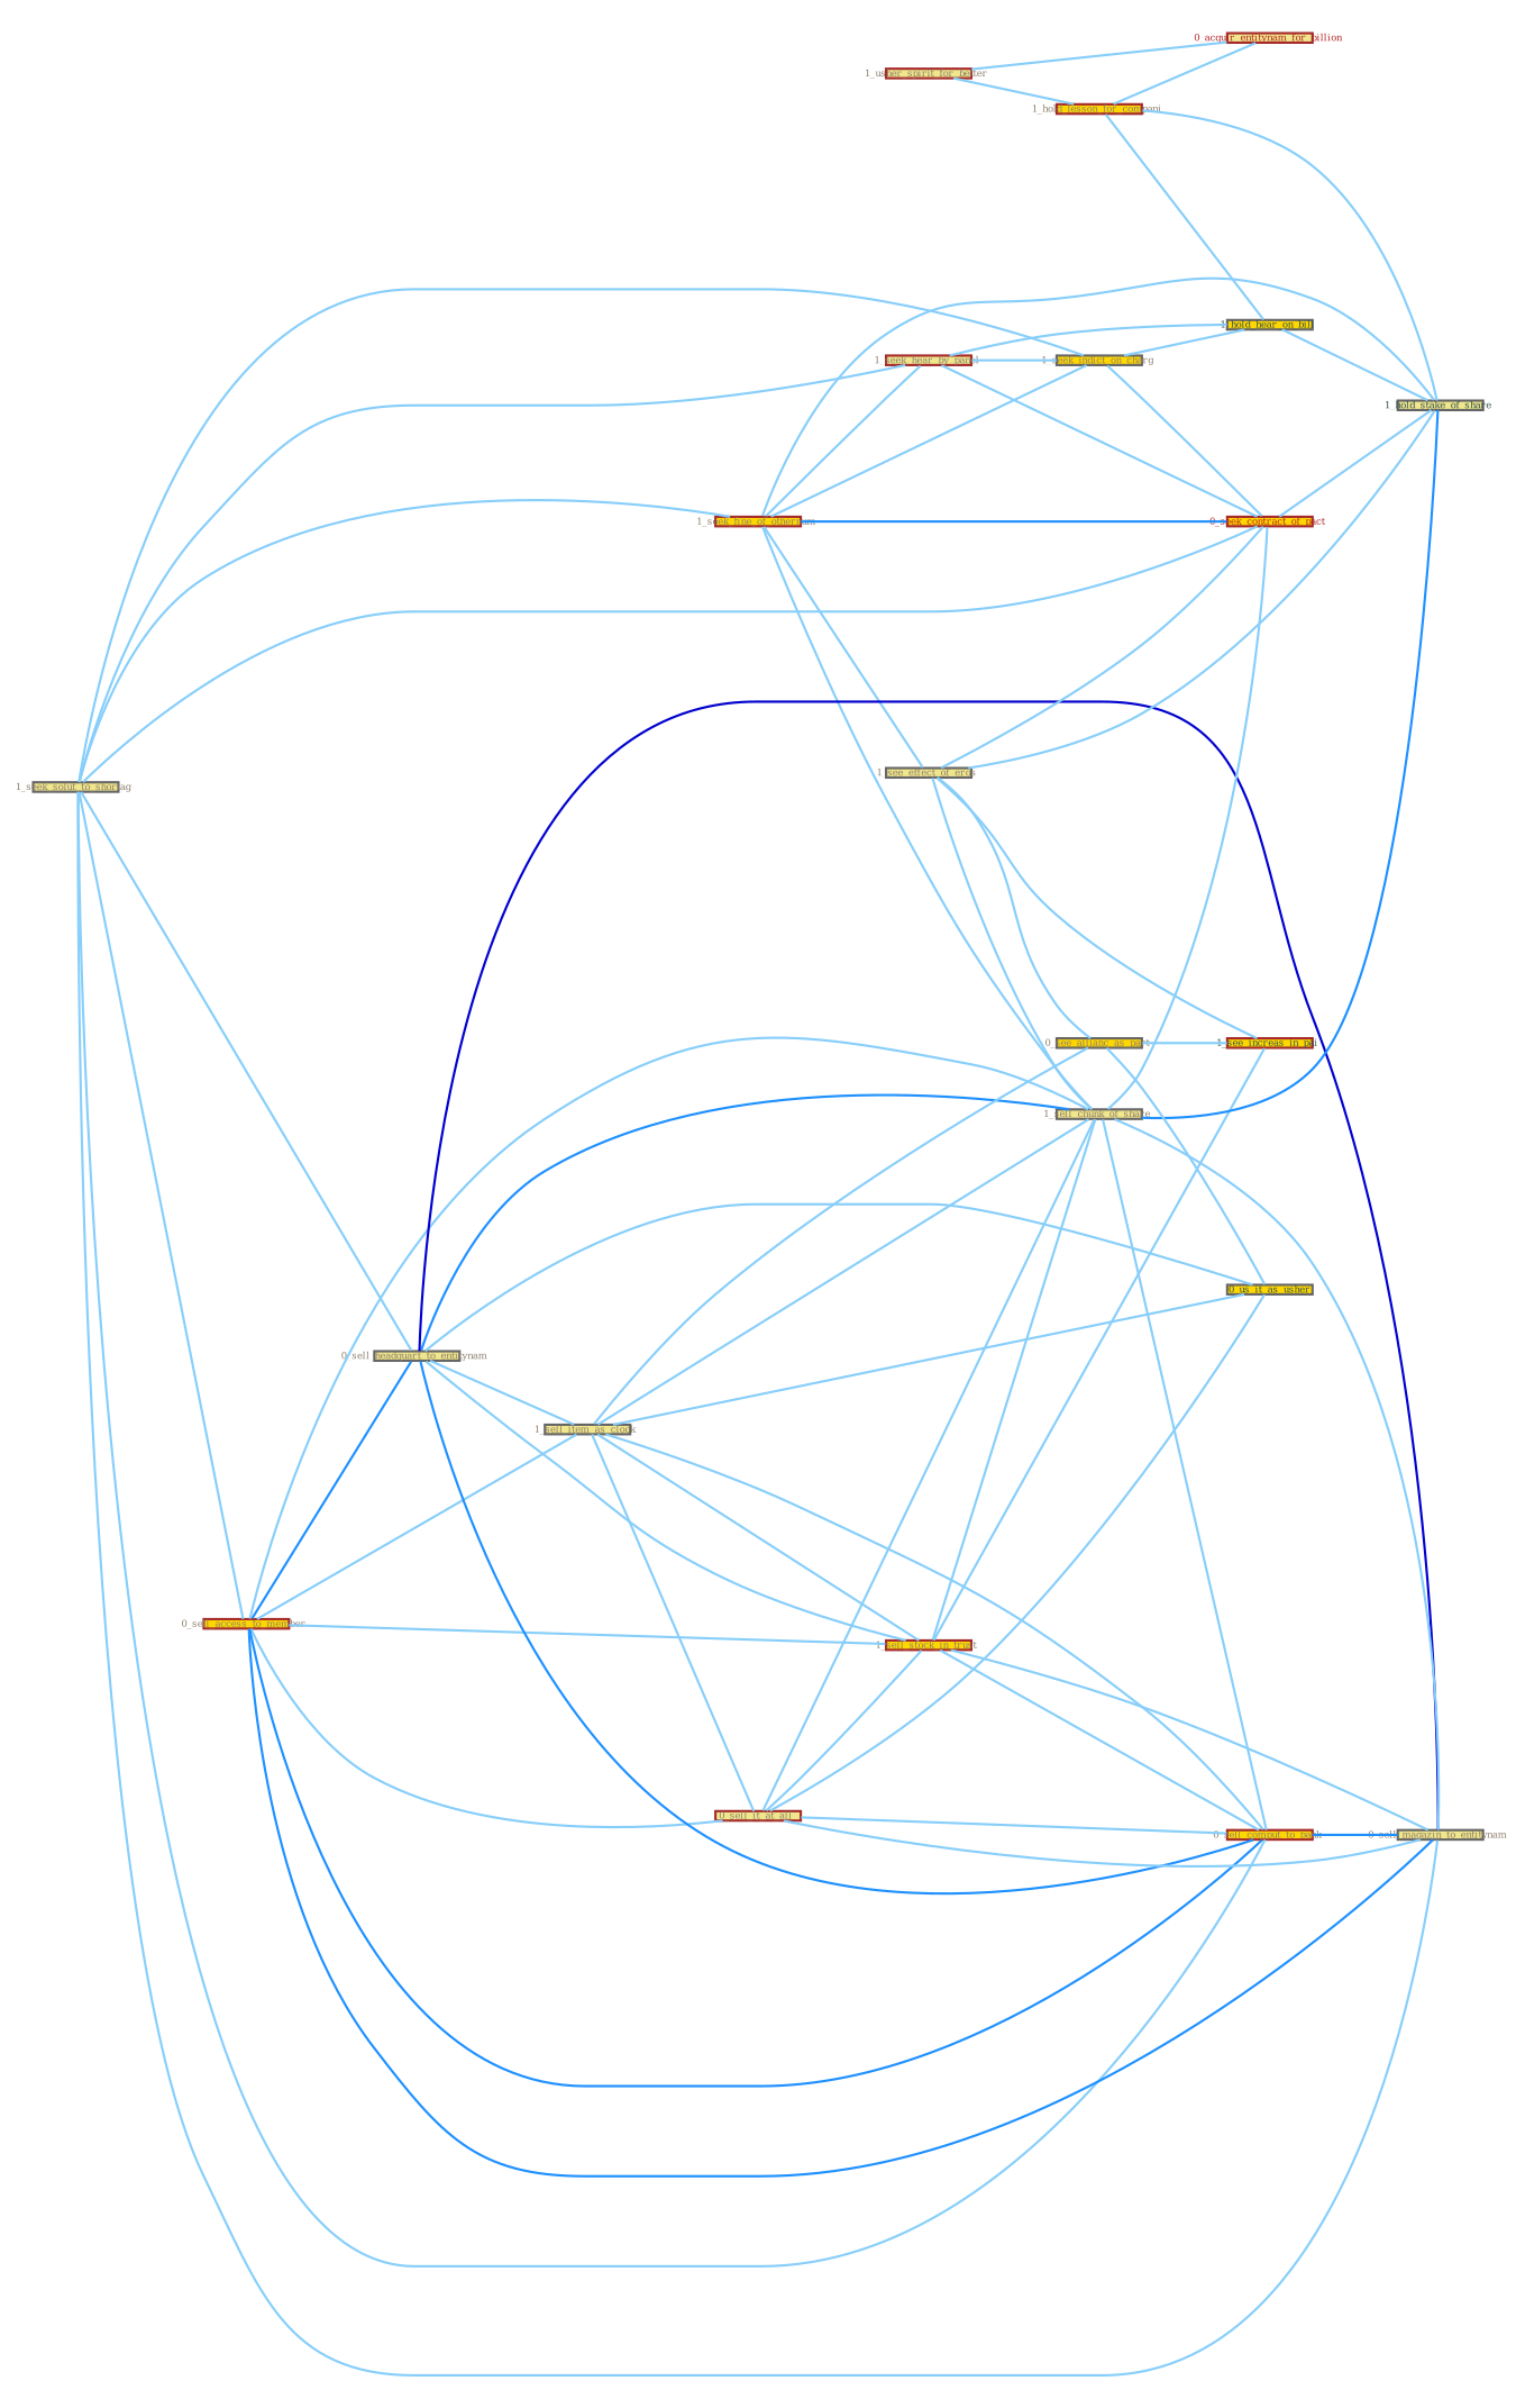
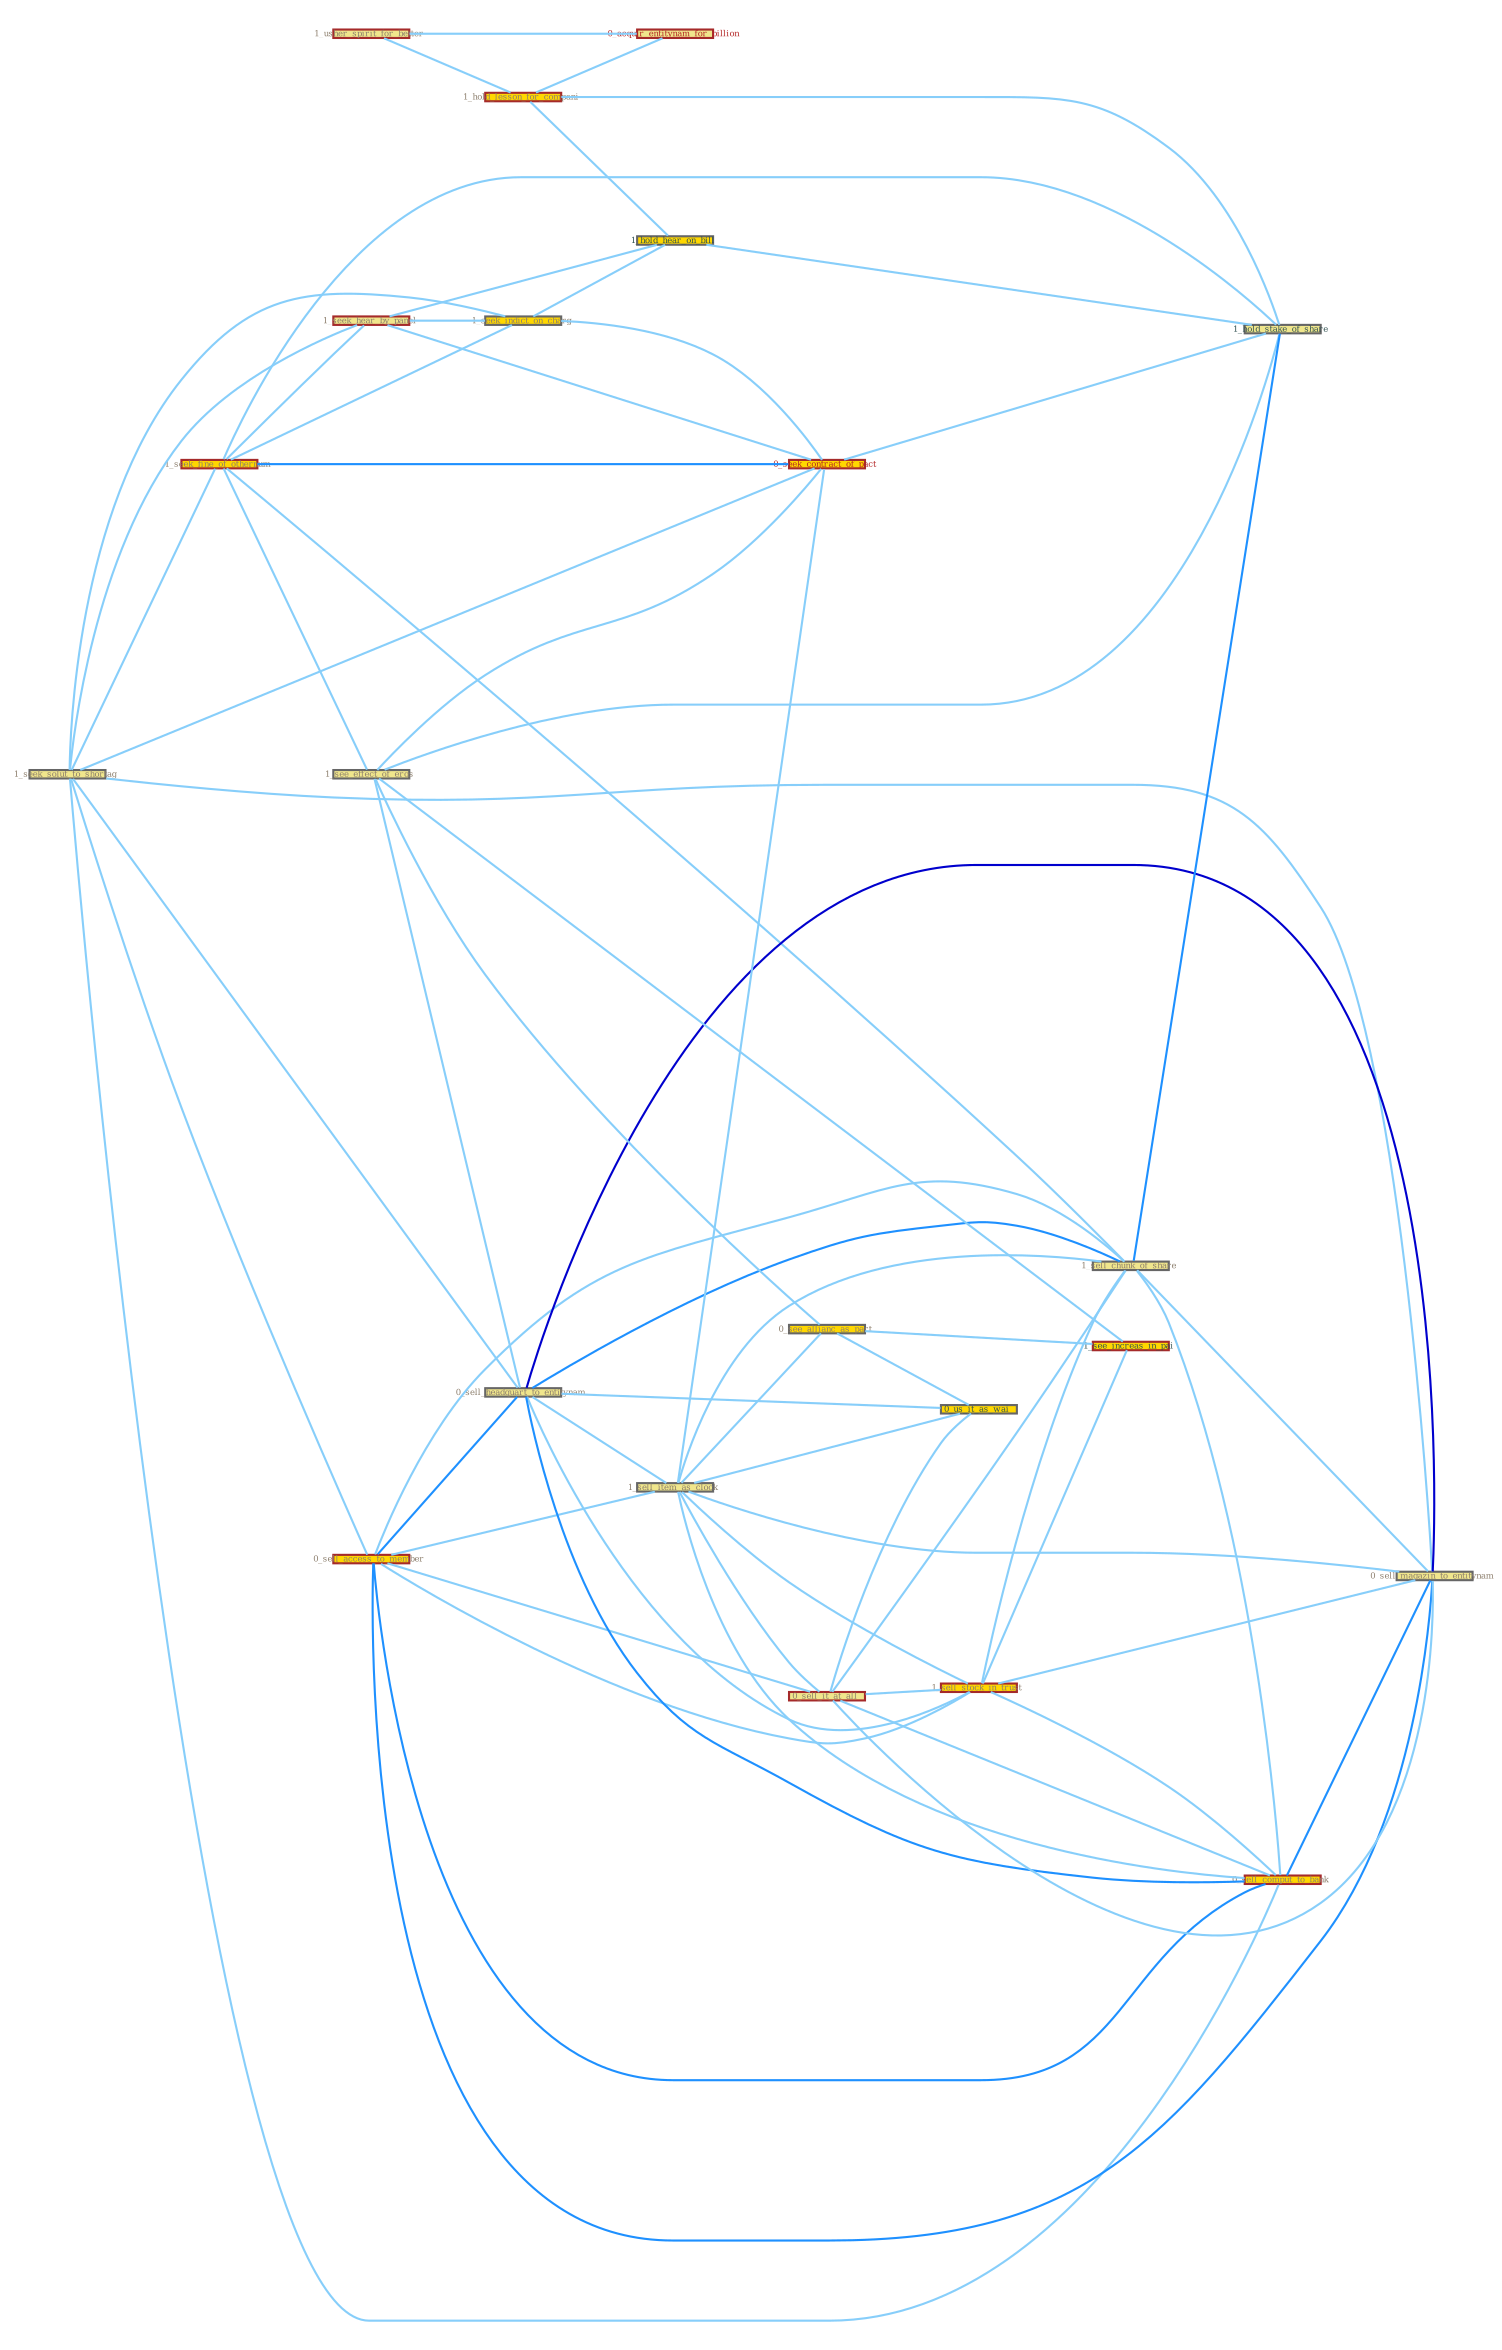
  graph {
    rankdir=LR
    node [color=brown fillcolor=khaki fixedsize=true fontcolor="#8b7d6b" fontsize=4 shape=polygon style=filled]
    edge [color="#87cefa" w=1]
    "1_usher_spirit_for_better " [height=.06 width=.5]
    "1_seek_solut_to_shortag " [color=gray40 height=.06 width=.5]
    "1_seek_fine_of_othernum " [fillcolor=gold height=.06 width=.5]
    "0_sell_access_to_member " [fillcolor=gold height=.06 width=.5]
    "1_seek_hear_by_panel " [height=.06 width=.5]
    "1_seek_indict_on_charg " [color=gray40 fillcolor=gold height=.06 width=.5]
    "0_sell_headquart_to_entitynam " [color=gray40 height=.06 width=.5]
    "1_sell_item_as_clock " [color=gray40 height=.06 width=.5]
    "0_sell_it_at_all " [height=.06 width=.5]
    "1_see_effect_of_eros " [color=gray40 height=.06 width=.5]
    "1_sell_stock_in_trust " [fillcolor=gold height=.06 width=.5]
    "1_sell_chunk_of_share " [color=gray40 height=.06 width=.5]
    "0_see_allianc_as_part " [color=gray40 fillcolor=gold height=.06 width=.5]
    "0_sell_comput_to_bank " [fillcolor=gold height=.06 width=.5]
    "0_sell_magazin_to_entitynam " [color=gray40 height=.06 width=.5]
    "1_hold_lesson_for_compani " [fillcolor=gold height=.06 width=.5]
    "0_seek_contract_of_pact " [fillcolor=gold fontcolor="#b22222" height=.06 width=.5]
    "0_acquir_entitynam_for_billion " [fontcolor="#b22222" height=.06 width=.5]
    "1_hold_stake_of_share " [color=gray40 fontcolor="#2f4f4f" height=.06 width=.5]
    "1_hold_hear_on_bill " [color=gray40 fillcolor=gold fontcolor="#2f4f4f" height=.06 width=.5]
-   "0_us_it_as_wai " [color=gray40 fillcolor=gold fontcolor="#2f4f4f" height=.06 width=.5 label="0_us_it_as_usher"]
+   "0_us_it_as_wai " [color=gray40 fillcolor=gold fontcolor="#2f4f4f" height=.06 width=.5]
    "1_see_increas_in_pai " [fillcolor=gold fontcolor="#2f4f4f" height=.06 width=.5]
    subgraph sub_1 {
      "1_usher_spirit_for_better "
      "1_seek_solut_to_shortag "
      "1_seek_fine_of_othernum "
      "0_sell_access_to_member "
      "1_seek_hear_by_panel "
      "1_seek_indict_on_charg "
      "0_sell_headquart_to_entitynam "
      "1_sell_item_as_clock "
      "0_sell_it_at_all "
      "1_see_effect_of_eros "
      "1_sell_stock_in_trust "
      "1_sell_chunk_of_share "
      "0_see_allianc_as_part "
      "0_sell_comput_to_bank "
      "0_sell_magazin_to_entitynam "
      "1_hold_lesson_for_compani "
    }
    subgraph sub_2 {
      "0_seek_contract_of_pact "
      "0_acquir_entitynam_for_billion "
    }
    "1_usher_spirit_for_better " -- "1_hold_lesson_for_compani "
    "1_usher_spirit_for_better " -- "0_acquir_entitynam_for_billion "
    "1_seek_solut_to_shortag " -- "1_seek_fine_of_othernum "
    "1_seek_solut_to_shortag " -- "0_sell_access_to_member "
    "1_seek_solut_to_shortag " -- "1_seek_hear_by_panel "
    "1_seek_solut_to_shortag " -- "1_seek_indict_on_charg "
    "1_seek_solut_to_shortag " -- "0_sell_headquart_to_entitynam "
    "1_seek_solut_to_shortag " -- "0_sell_comput_to_bank "
    "1_seek_solut_to_shortag " -- "0_sell_magazin_to_entitynam "
    "1_seek_solut_to_shortag " -- "0_seek_contract_of_pact "
    "1_seek_fine_of_othernum " -- "1_seek_hear_by_panel "
    "1_seek_fine_of_othernum " -- "1_seek_indict_on_charg "
    "1_seek_fine_of_othernum " -- "1_see_effect_of_eros "
    "1_seek_fine_of_othernum " -- "1_sell_chunk_of_share "
    "1_seek_fine_of_othernum " -- "0_seek_contract_of_pact " [color="#1e90ff" w=2]
    "1_seek_fine_of_othernum " -- "1_hold_stake_of_share "
    "0_sell_access_to_member " -- "0_sell_headquart_to_entitynam " [color="#1e90ff" w=2]
    "0_sell_access_to_member " -- "1_sell_item_as_clock "
    "0_sell_access_to_member " -- "0_sell_it_at_all "
    "0_sell_access_to_member " -- "1_sell_stock_in_trust "
    "0_sell_access_to_member " -- "1_sell_chunk_of_share "
    "0_sell_access_to_member " -- "0_sell_comput_to_bank " [color="#1e90ff" w=2]
    "0_sell_access_to_member " -- "0_sell_magazin_to_entitynam " [color="#1e90ff" w=2]
    "1_seek_hear_by_panel " -- "1_seek_indict_on_charg "
    "1_seek_hear_by_panel " -- "0_seek_contract_of_pact "
    "1_seek_hear_by_panel " -- "1_hold_hear_on_bill "
    "1_seek_indict_on_charg " -- "0_seek_contract_of_pact "
    "1_seek_indict_on_charg " -- "1_hold_hear_on_bill "
    "0_sell_headquart_to_entitynam " -- "1_sell_item_as_clock "
    "0_sell_headquart_to_entitynam " -- "1_sell_stock_in_trust "
    "0_sell_headquart_to_entitynam " -- "1_sell_chunk_of_share " [color="#1e90ff"]
    "0_sell_headquart_to_entitynam " -- "0_sell_comput_to_bank " [color="#1e90ff" w=2]
    "0_sell_headquart_to_entitynam " -- "0_sell_magazin_to_entitynam " [color="#0000cd" w=3]
    "0_sell_headquart_to_entitynam " -- "0_us_it_as_wai "
    "1_sell_item_as_clock " -- "0_sell_it_at_all "
    "1_sell_item_as_clock " -- "1_sell_stock_in_trust "
    "1_sell_item_as_clock " -- "1_sell_chunk_of_share "
    "1_sell_item_as_clock " -- "0_see_allianc_as_part "
    "1_sell_item_as_clock " -- "0_sell_comput_to_bank "
+   "1_sell_item_as_clock " -- "0_sell_magazin_to_entitynam "
    "1_sell_item_as_clock " -- "0_us_it_as_wai "
    "0_sell_it_at_all " -- "1_sell_stock_in_trust "
    "0_sell_it_at_all " -- "1_sell_chunk_of_share "
    "0_sell_it_at_all " -- "0_sell_comput_to_bank "
    "0_sell_it_at_all " -- "0_sell_magazin_to_entitynam "
    "0_sell_it_at_all " -- "0_us_it_as_wai "
-   "1_see_effect_of_eros " -- "1_sell_chunk_of_share "
+   "1_see_effect_of_eros " -- "0_sell_headquart_to_entitynam "
    "1_see_effect_of_eros " -- "0_see_allianc_as_part "
    "1_see_effect_of_eros " -- "0_seek_contract_of_pact "
    "1_see_effect_of_eros " -- "1_hold_stake_of_share "
    "1_see_effect_of_eros " -- "1_see_increas_in_pai "
    "1_sell_stock_in_trust " -- "1_sell_chunk_of_share "
    "1_sell_stock_in_trust " -- "0_sell_comput_to_bank "
    "1_sell_stock_in_trust " -- "0_sell_magazin_to_entitynam "
    "1_sell_stock_in_trust " -- "1_see_increas_in_pai "
    "1_sell_chunk_of_share " -- "0_sell_comput_to_bank "
    "1_sell_chunk_of_share " -- "0_sell_magazin_to_entitynam "
-   "1_sell_chunk_of_share " -- "0_seek_contract_of_pact "
+   "1_sell_item_as_clock " -- "0_seek_contract_of_pact "
    "1_sell_chunk_of_share " -- "1_hold_stake_of_share " [color="#1e90ff" w=2]
    "0_see_allianc_as_part " -- "0_us_it_as_wai "
    "0_see_allianc_as_part " -- "1_see_increas_in_pai "
    "0_sell_comput_to_bank " -- "0_sell_magazin_to_entitynam " [color="#1e90ff" w=2]
    "1_hold_lesson_for_compani " -- "0_acquir_entitynam_for_billion "
    "1_hold_lesson_for_compani " -- "1_hold_stake_of_share "
    "1_hold_lesson_for_compani " -- "1_hold_hear_on_bill "
    "0_seek_contract_of_pact " -- "1_hold_stake_of_share "
    "1_hold_hear_on_bill " -- "1_hold_stake_of_share "
  }
